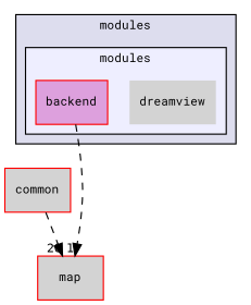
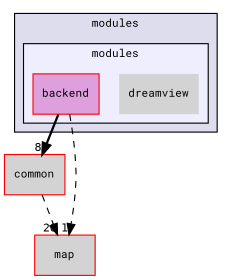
  digraph {
    compound=true
    fontname="Roboto Mono"
    node [fillcolor=lightgrey fontname="Roboto Mono" fontsize=10 shape=box style=filled color=red]
    edge [fontname="Roboto Mono" labeldistance=1.5 labelfontname=Helvetica labelfontsize=10 style=dashed]
    n1 [label=dreamview shape=plaintext color=""]
    n2 [fillcolor=plum label=backend]
    n3 [label=common]
    n4 [label=map]
    subgraph cluster_1 {
      bgcolor="#ddddee"
      fontsize=10
      label=modules
      pencolor=black
      subgraph cluster_2 {
        bgcolor="#eeeeff"
        fontsize=10
        label=modules
        pencolor=black
        n1
        n2
      }
    }
+   n2 -> n3 [headlabel=8 style=bold]
    n2 -> n4 [headlabel=1]
    n3 -> n4 [headlabel=20]
  }
